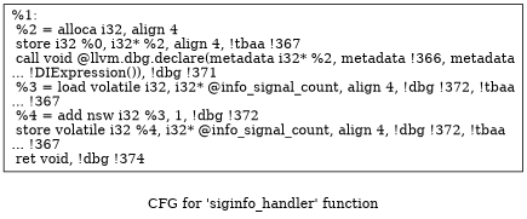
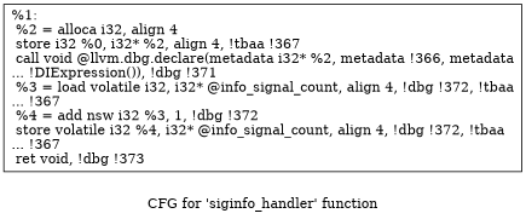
  digraph {
    label="CFG for 'siginfo_handler' function"
    rankdir=LR
-   n1 [label="{%1:\l  %2 = alloca i32, align 4\l  store i32 %0, i32* %2, align 4, !tbaa !367\l  call void @llvm.dbg.declare(metadata i32* %2, metadata !366, metadata\l... !DIExpression()), !dbg !371\l  %3 = load volatile i32, i32* @info_signal_count, align 4, !dbg !372, !tbaa\l... !367\l  %4 = add nsw i32 %3, 1, !dbg !372\l  store volatile i32 %4, i32* @info_signal_count, align 4, !dbg !372, !tbaa\l... !367\l  ret void, !dbg !374\l}" shape=record]
+   n1 [label="{%1:\l  %2 = alloca i32, align 4\l  store i32 %0, i32* %2, align 4, !tbaa !367\l  call void @llvm.dbg.declare(metadata i32* %2, metadata !366, metadata\l... !DIExpression()), !dbg !371\l  %3 = load volatile i32, i32* @info_signal_count, align 4, !dbg !372, !tbaa\l... !367\l  %4 = add nsw i32 %3, 1, !dbg !372\l  store volatile i32 %4, i32* @info_signal_count, align 4, !dbg !372, !tbaa\l... !367\l  ret void, !dbg !373\l}" shape=record]
  }
